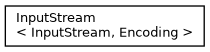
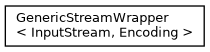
  digraph {
    rankdir=LR
-   n1 [color=black fillcolor=white fontname=Helvetica fontsize=10 height=0.2 label="InputStream\l\< InputStream, Encoding \>" shape=record style=filled width=0.4]
+   n1 [color=black fillcolor=white fontname=Helvetica fontsize=10 height=0.2 label="GenericStreamWrapper\l\< InputStream, Encoding \>" shape=record style=filled width=0.4]
  }
